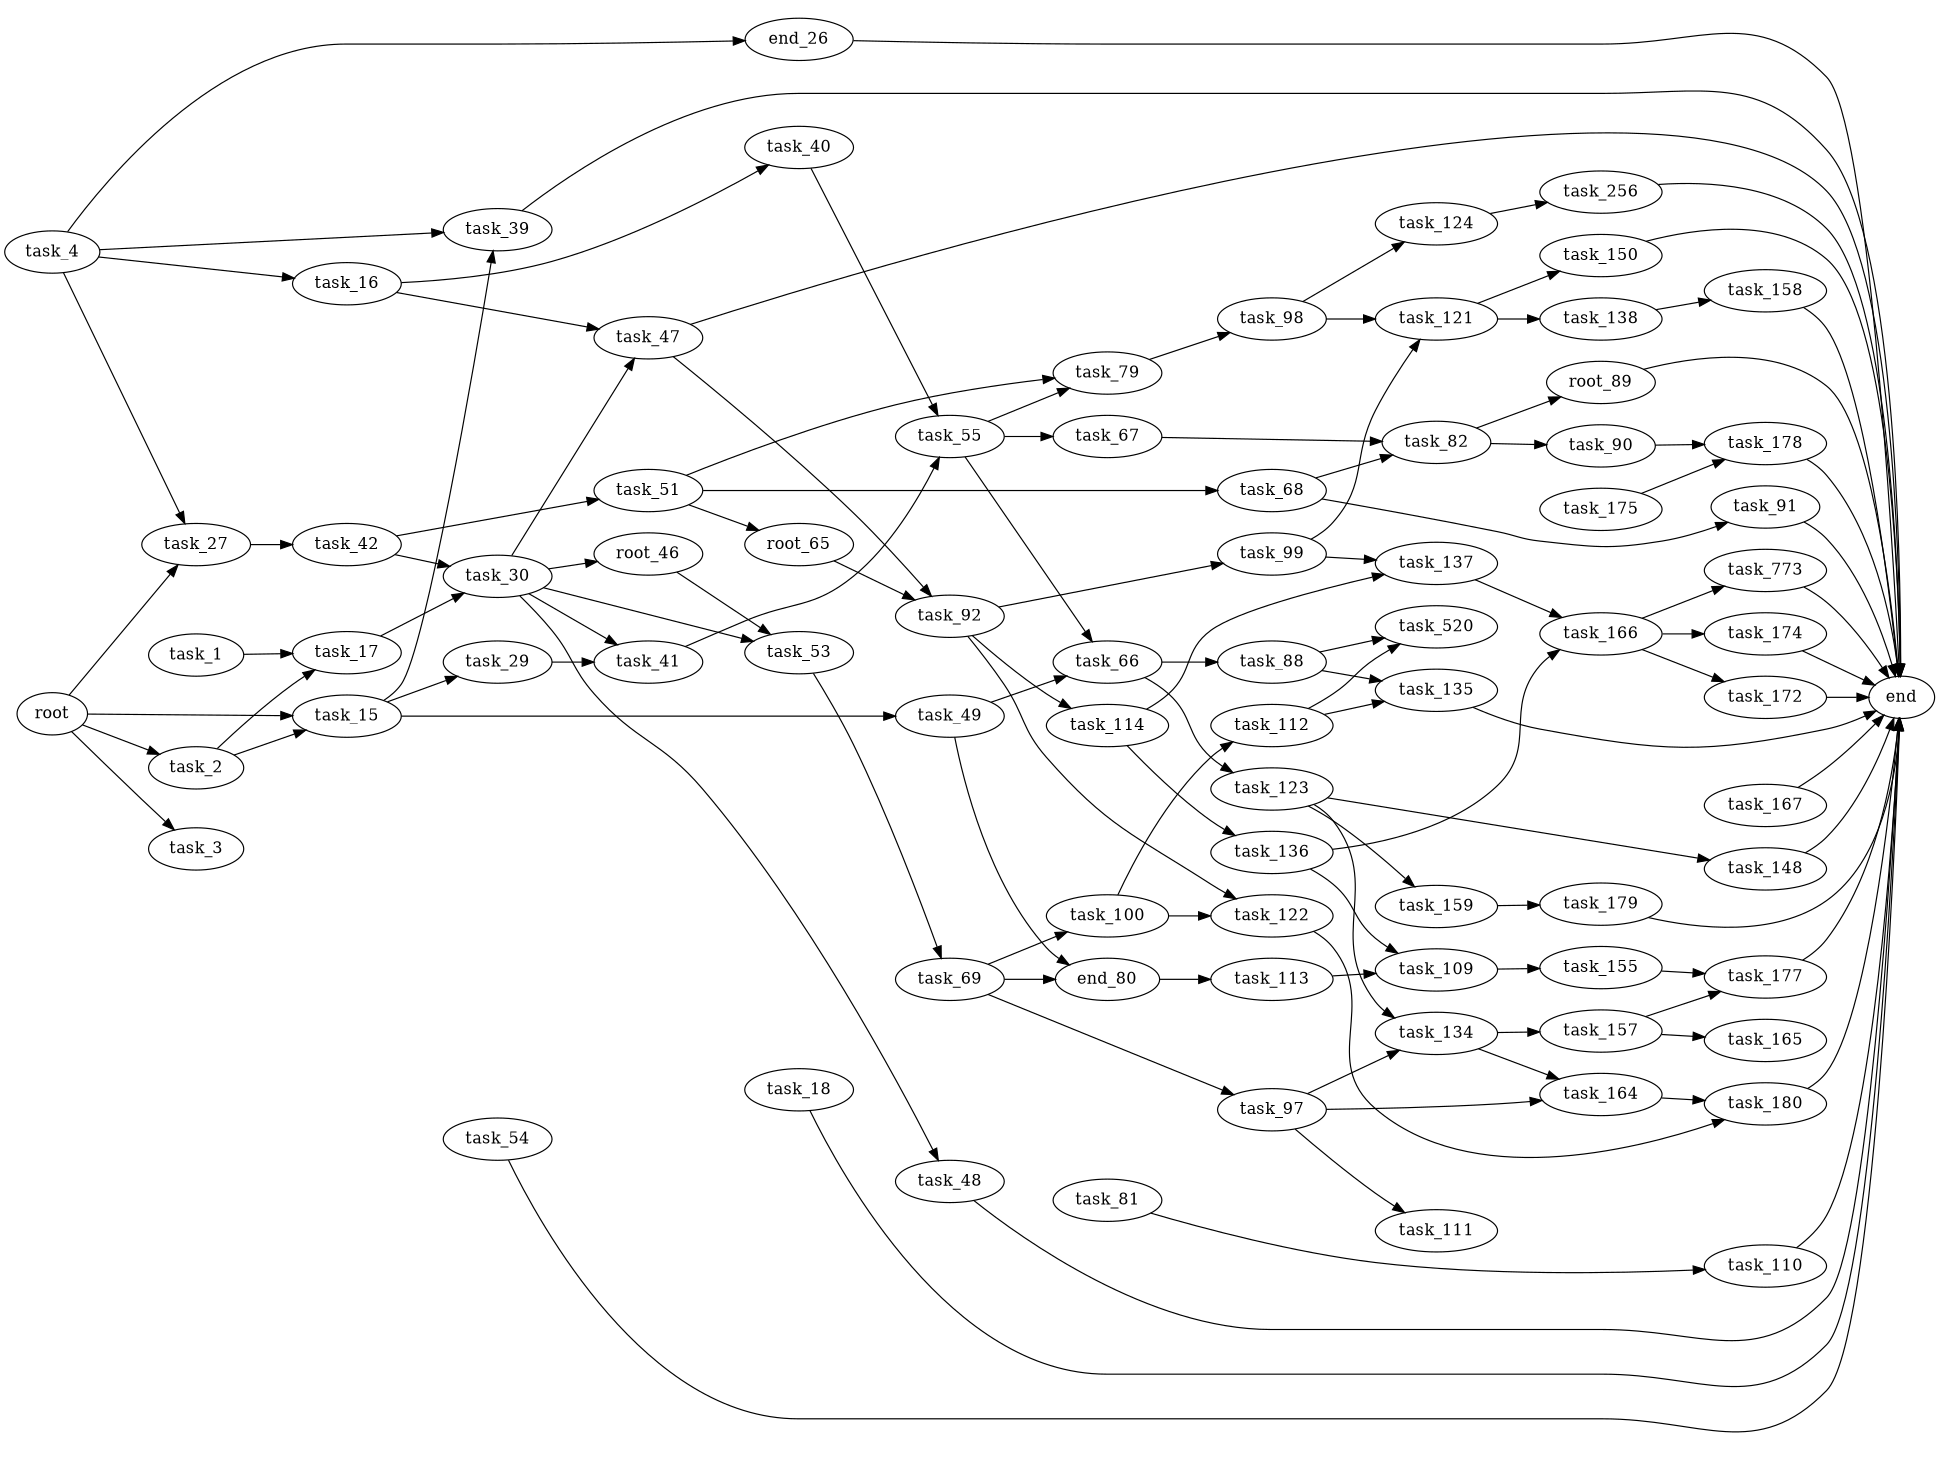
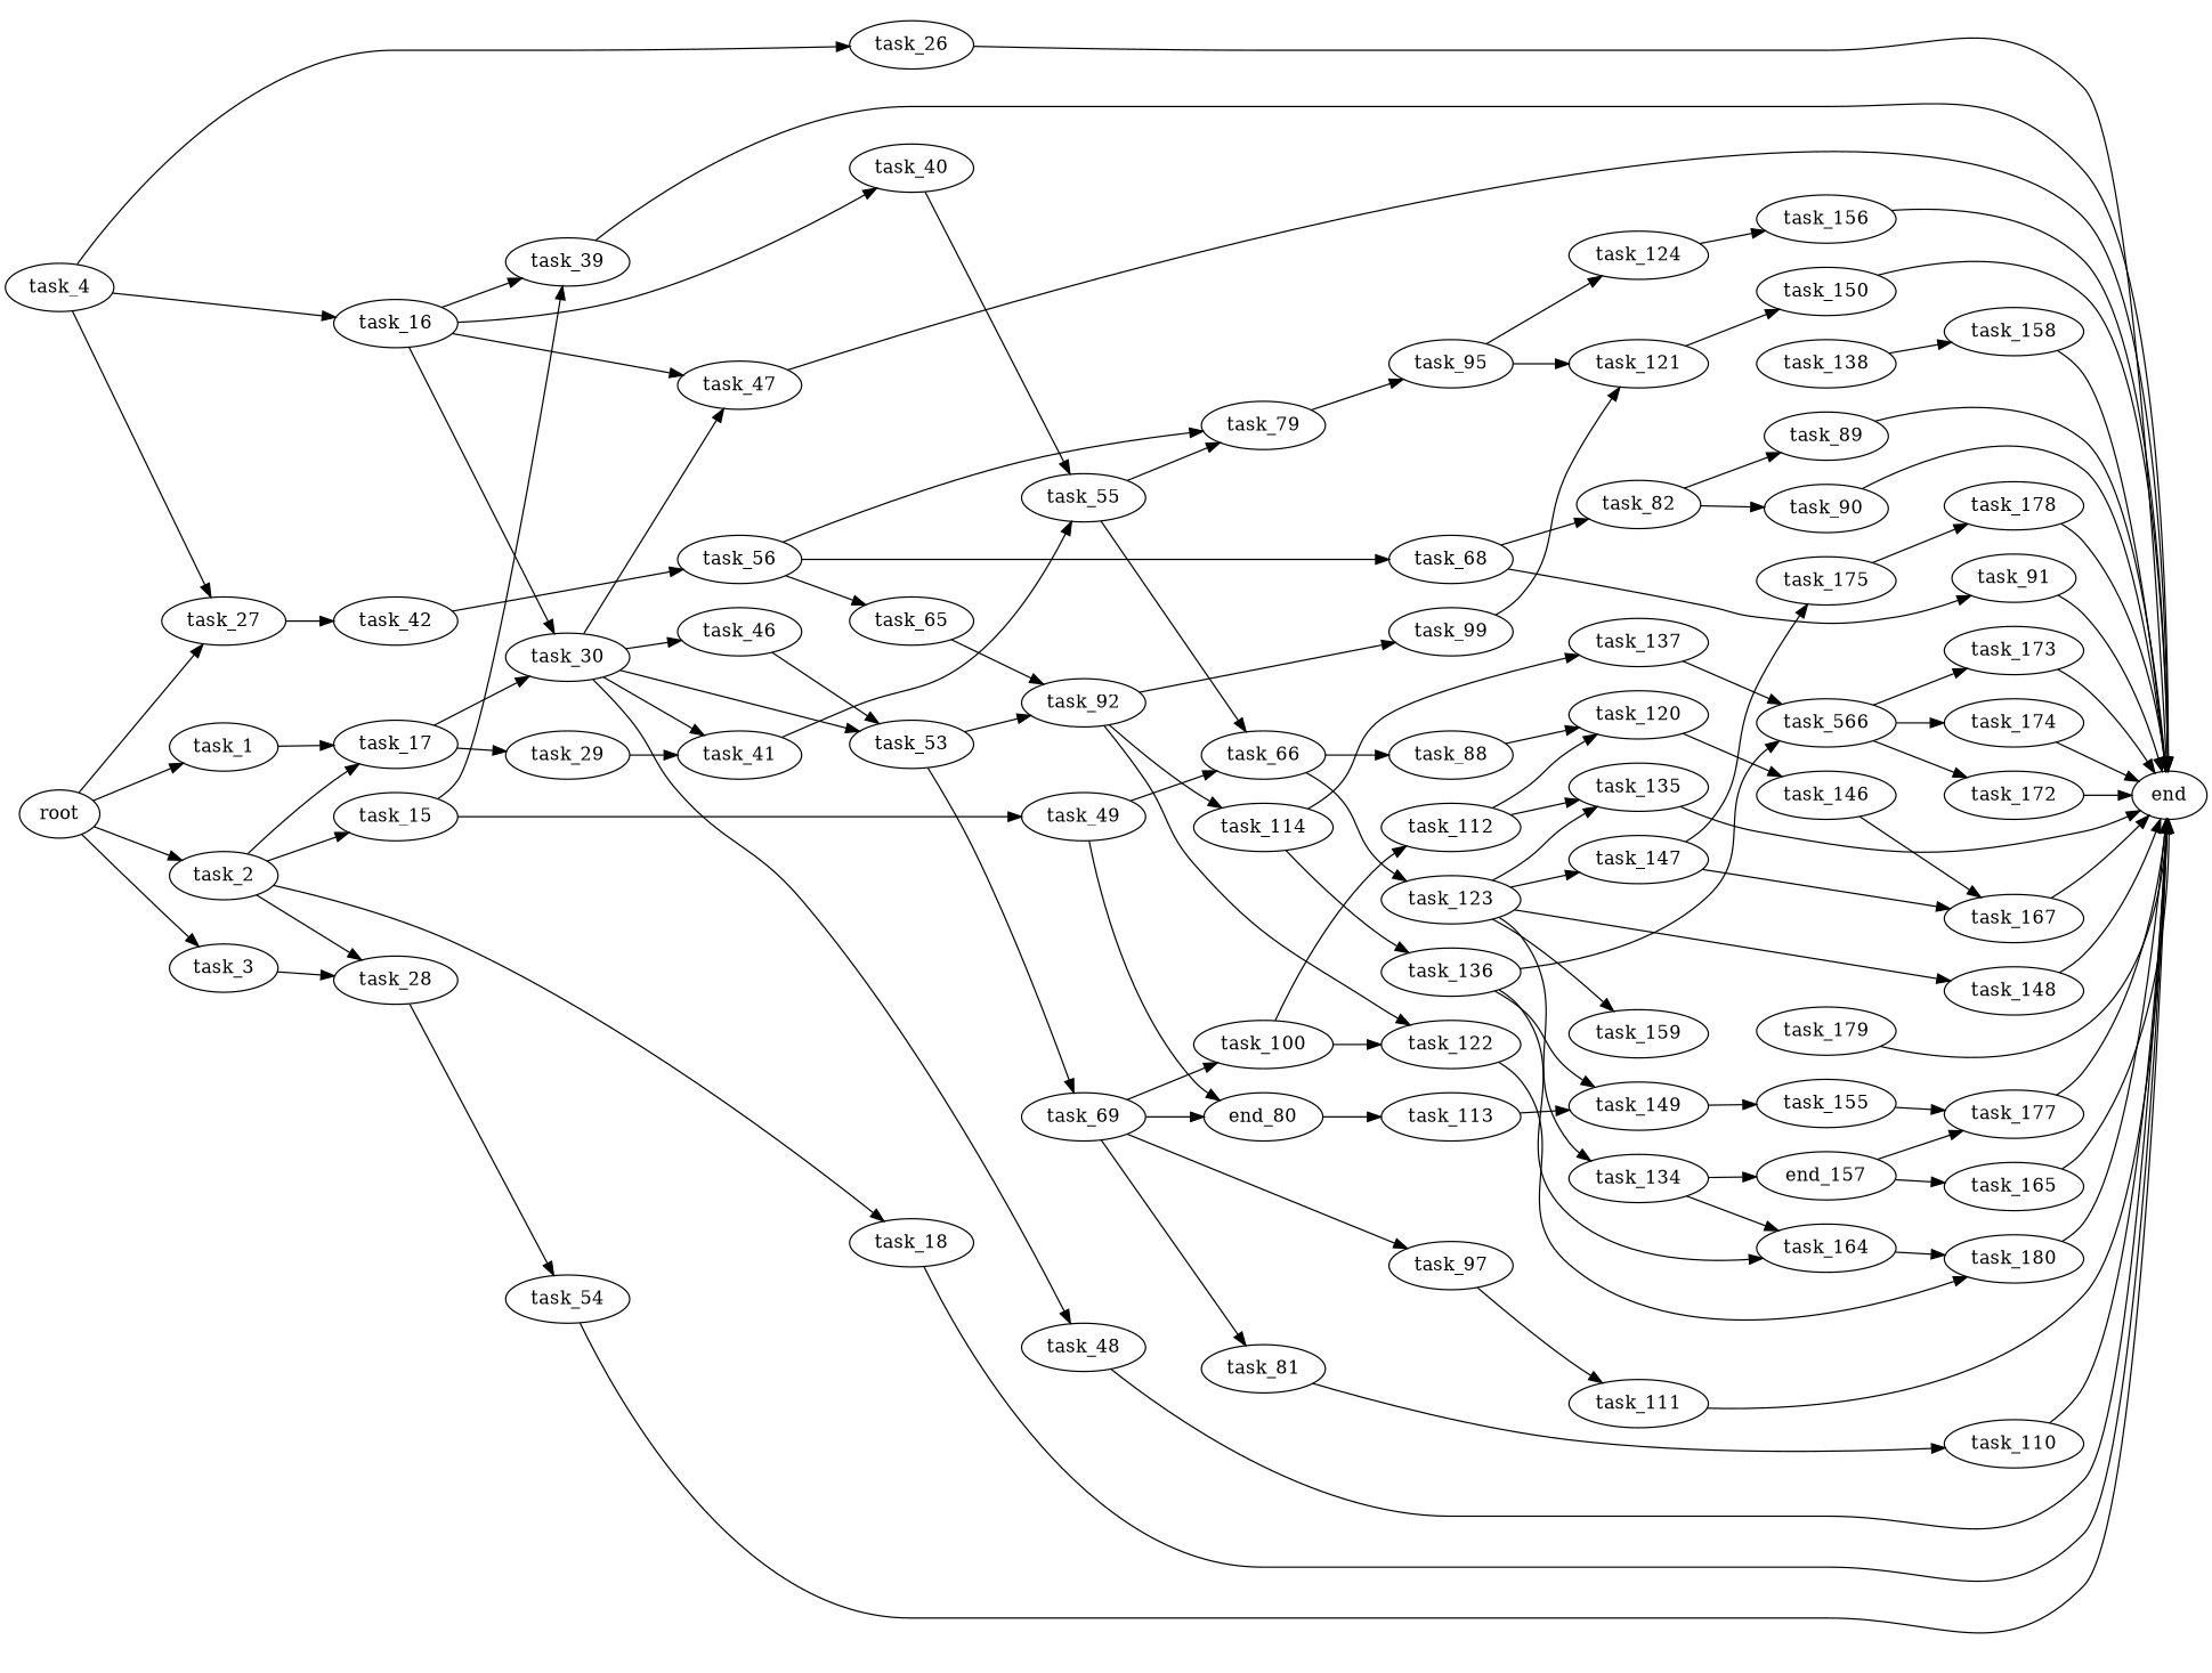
  digraph {
    rankdir=LR
    root
    task_1
    task_2
    task_3
    task_27
    task_17
    task_15
    task_18
+   task_28
    task_4
    task_16
-   task_26 [label=end_26]
+   task_26
    task_39
    task_30
    task_29
    task_49
    end
    task_54
    task_40
    task_47
    task_42
    task_41
-   task_46 [label=root_46]
+   task_46
    task_48
    task_53
    task_66
    n27 [label=end_80]
    task_55
-   task_56 [label=task_51]
+   task_56
    task_88
    task_123
    task_113
    task_69
    task_92
-   task_67
    task_79
-   task_65 [label=root_65]
+   task_65
    task_68
    task_81
    task_97
    task_100
    task_99
    task_114
    task_122
    task_82
-   task_98
+   task_98 [label=task_95]
    task_91
-   task_120 [label=task_520]
-   task_149 [label=task_109]
+   task_120
+   task_149
    task_110
    task_111
    task_134
    task_112
    task_121
    task_137
    task_136
    task_180
-   task_89 [label=root_89]
+   task_89
    task_90
    task_124
-   task_157
+   task_146
+   task_157 [label=end_157]
    task_164
    task_135
+   task_147
    task_148
    task_159
    task_138
    task_150
-   task_156 [label=task_256]
+   task_156
    task_155
    task_167
-   task_166
+   task_166 [label=task_566]
    task_177
    task_165
    task_158
    task_172
-   task_173 [label=task_773]
+   task_173
    task_174
    task_175
    task_179
    task_178
-   root -> task_15
+   root -> task_1
    root -> task_2
    root -> task_3
    root -> task_27
    task_1 -> task_17
    task_2 -> task_17
    task_2 -> task_15
+   task_2 -> task_18
+   task_2 -> task_28
+   task_3 -> task_28
    task_27 -> task_42
    task_17 -> task_30
    task_15 -> task_39
-   task_15 -> task_29
+   task_17 -> task_29
    task_15 -> task_49
    task_18 -> end
+   task_28 -> task_54
    task_4 -> task_27
    task_4 -> task_16
    task_4 -> task_26
-   task_4 -> task_39
-   task_42 -> task_30
+   task_16 -> task_39
+   task_16 -> task_30
    task_16 -> task_40
    task_16 -> task_47
    task_26 -> end
    task_39 -> end
    task_30 -> task_47
    task_30 -> task_41
    task_30 -> task_46
    task_30 -> task_48
    task_30 -> task_53
    task_29 -> task_41
    task_49 -> task_66
    task_49 -> n27
    task_54 -> end
    task_40 -> task_55
    task_47 -> end
    task_42 -> task_56
    task_41 -> task_55
    task_46 -> task_53
    task_48 -> end
    task_53 -> task_69
-   task_47 -> task_92
+   task_53 -> task_92
    task_66 -> task_88
    task_66 -> task_123
    n27 -> task_113
    task_55 -> task_66
-   task_55 -> task_67
    task_55 -> task_79
    task_56 -> task_79
    task_56 -> task_65
    task_56 -> task_68
    task_88 -> task_120
    task_123 -> task_134
-   task_88 -> task_135
+   task_123 -> task_135
+   task_123 -> task_147
    task_123 -> task_148
    task_123 -> task_159
    task_113 -> task_149
    task_69 -> n27
+   task_69 -> task_81
    task_69 -> task_97
    task_69 -> task_100
    task_92 -> task_99
    task_92 -> task_114
    task_92 -> task_122
-   task_67 -> task_82
    task_79 -> task_98
    task_65 -> task_92
    task_68 -> task_82
    task_68 -> task_91
    task_81 -> task_110
    task_97 -> task_111
-   task_97 -> task_134
    task_100 -> task_122
    task_100 -> task_112
    task_99 -> task_121
-   task_99 -> task_137
    task_114 -> task_137
    task_114 -> task_136
    task_122 -> task_180
    task_82 -> task_89
    task_82 -> task_90
    task_98 -> task_121
    task_98 -> task_124
    task_91 -> end
+   task_120 -> task_146
    task_149 -> task_155
    task_110 -> end
+   task_111 -> end
    task_134 -> task_157
    task_134 -> task_164
    task_112 -> task_120
    task_112 -> task_135
-   task_121 -> task_138
    task_121 -> task_150
    task_137 -> task_166
    task_136 -> task_149
-   task_97 -> task_164
+   task_136 -> task_164
    task_136 -> task_166
    task_180 -> end
    task_89 -> end
-   task_90 -> task_178
+   task_90 -> end
    task_124 -> task_156
+   task_146 -> task_167
    task_157 -> task_177
    task_157 -> task_165
    task_164 -> task_180
    task_135 -> end
+   task_147 -> task_167
+   task_147 -> task_175
    task_148 -> end
-   task_159 -> task_179
    task_138 -> task_158
    task_150 -> end
    task_156 -> end
    task_155 -> task_177
    task_167 -> end
    task_166 -> task_172
    task_166 -> task_173
    task_166 -> task_174
    task_177 -> end
+   task_165 -> end
    task_158 -> end
    task_172 -> end
    task_173 -> end
    task_174 -> end
    task_175 -> task_178
    task_179 -> end
    task_178 -> end
  }
